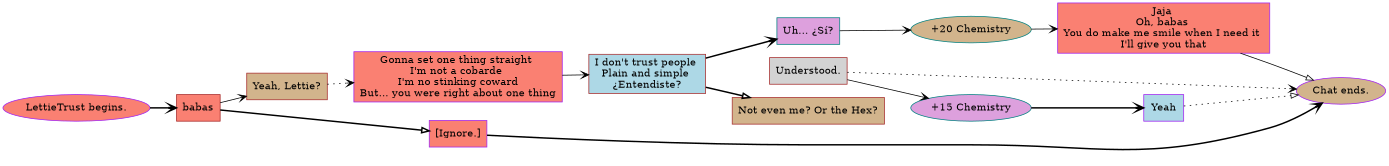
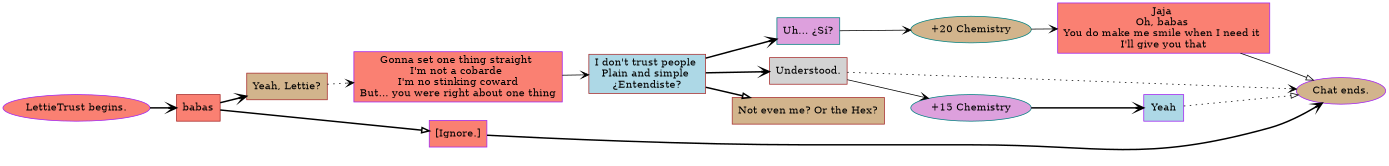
  digraph {
    rankdir=LR
    node [color=purple fillcolor=salmon style=filled shape=box]
    edge [arrowhead=vee style=bold]
    "LettieTrust begins." [shape=""]
    n2 [color=brown label=babas]
    n3 [color=brown fillcolor=tan label="Yeah, Lettie?"]
    n4 [label="[Ignore.]"]
    n5 [label="Gonna set one thing straight \nI'm not a cobarde \nI'm no stinking coward\nBut... you were right about one thing"]
    "Chat ends." [fillcolor=tan shape=""]
    n7 [color=brown fillcolor=lightblue label="I don't trust people \nPlain and simple \n¿Entendiste?"]
    n8 [color=teal fillcolor=plum label="Uh... ¿Sí?"]
    n9 [color=brown fillcolor=lightgrey label="Understood."]
    n10 [color=brown fillcolor=tan label="Not even me? Or the Hex?"]
    n11 [color=teal fillcolor=tan label="+20 Chemistry" shape=""]
    n12 [color=teal fillcolor=plum label="+15 Chemistry" shape=""]
    n13 [label="Jaja \nOh, babas \nYou do make me smile when I need it \nI'll give you that"]
    n14 [fillcolor=lightblue label=Yeah]
    "LettieTrust begins." -> n2
-   n2 -> n3 [style=solid]
+   n2 -> n3
    n2 -> n4 [arrowhead=onormal]
    n3 -> n5 [style=dotted]
    n4 -> "Chat ends."
    n5 -> n7 [style=solid]
    n7 -> n8
+   n7 -> n9
    n7 -> n10 [arrowhead=onormal]
    n8 -> n11 [style=solid]
    n9 -> "Chat ends." [style=dotted]
    n9 -> n12 [style=solid]
    n11 -> n13 [style=solid]
    n12 -> n14
    n13 -> "Chat ends." [arrowhead=onormal style=solid]
    n14 -> "Chat ends." [arrowhead=onormal style=dotted]
  }
